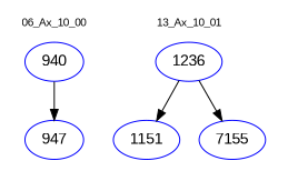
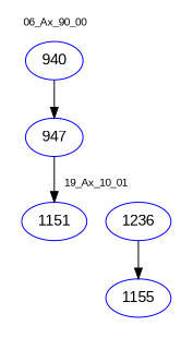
  digraph {
    fontname="Liberation Sans"
    node [color=blue fontname="Liberation Sans"]
    edge [color=black fontname="Liberation Sans"]
    n1 [label=940]
    n2 [label=947]
    n3 [label=1236]
    n4 [label=1151]
-   n5 [label=7155]
+   n5 [label=1155]
    subgraph cluster_1 {
      color=white
      fontsize=10
-     label="06_Ax_10_00"
+     label="06_Ax_90_00"
      n1
      n2
    }
    subgraph cluster_2 {
      color=white
      fontsize=10
-     label="13_Ax_10_01"
+     label="19_Ax_10_01"
      n3
      n4
      n5
    }
    n1 -> n2
-   n3 -> n4
+   n2 -> n4
    n3 -> n5
  }
